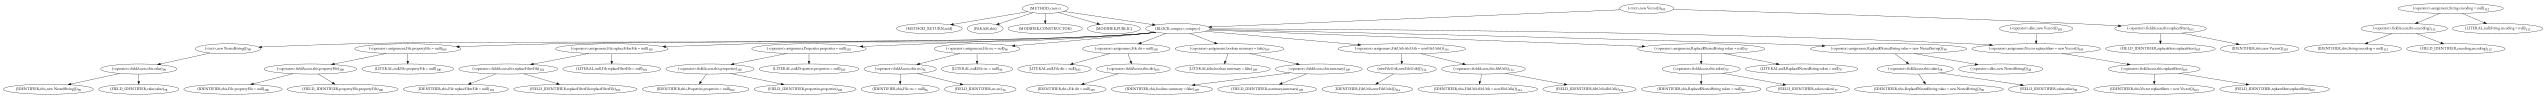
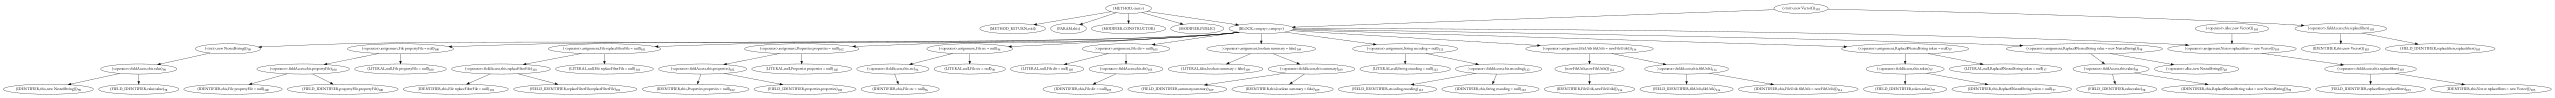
  digraph {
    fontname="EB Garamond"
    node [fontname="EB Garamond"]
    edge [fontname="EB Garamond"]
    n1 [label=<(METHOD,&lt;init&gt;)>]
    n2 [label=<(PARAM,this)>]
    n3 [label=<(BLOCK,&lt;empty&gt;,&lt;empty&gt;)>]
    n4 [label=<(MODIFIER,CONSTRUCTOR)>]
    n5 [label=<(MODIFIER,PUBLIC)>]
    n6 [label=<(METHOD_RETURN,void)>]
    n7 [label=<(&lt;operator&gt;.assignment,File src = null)<SUB>96</SUB>>]
    n8 [label=<(&lt;operator&gt;.assignment,Replace$NestedString token = null)<SUB>97</SUB>>]
    n9 [label=<(&lt;operator&gt;.assignment,Replace$NestedString value = new NestedString())<SUB>98</SUB>>]
    n10 [label=<(&lt;init&gt;,new NestedString())<SUB>98</SUB>>]
    n11 [label=<(&lt;operator&gt;.assignment,File propertyFile = null)<SUB>100</SUB>>]
    n12 [label=<(&lt;operator&gt;.assignment,File replaceFilterFile = null)<SUB>101</SUB>>]
    n13 [label=<(&lt;operator&gt;.assignment,Properties properties = null)<SUB>102</SUB>>]
    n14 [label=<(&lt;operator&gt;.assignment,Vector replacefilters = new Vector())<SUB>103</SUB>>]
    n15 [label=<(&lt;operator&gt;.assignment,File dir = null)<SUB>105</SUB>>]
    n16 [label=<(&lt;operator&gt;.assignment,boolean summary = false)<SUB>109</SUB>>]
    n17 [label=<(&lt;operator&gt;.assignment,String encoding = null)<SUB>112</SUB>>]
    n18 [label=<(&lt;operator&gt;.assignment,FileUtils fileUtils = newFileUtils())<SUB>114</SUB>>]
    n19 [label=<(&lt;operator&gt;.fieldAccess,this.src)<SUB>96</SUB>>]
    n20 [label=<(LITERAL,null,File src = null)<SUB>96</SUB>>]
    n21 [label=<(&lt;operator&gt;.fieldAccess,this.token)<SUB>97</SUB>>]
    n22 [label=<(LITERAL,null,Replace$NestedString token = null)<SUB>97</SUB>>]
    n23 [label=<(&lt;operator&gt;.fieldAccess,this.value)<SUB>98</SUB>>]
    n24 [label=<(&lt;operator&gt;.alloc,new NestedString())<SUB>48</SUB>>]
    n25 [label=<(&lt;operator&gt;.fieldAccess,this.value)<SUB>98</SUB>>]
    n26 [label=<(&lt;operator&gt;.fieldAccess,this.propertyFile)<SUB>100</SUB>>]
    n27 [label=<(LITERAL,null,File propertyFile = null)<SUB>100</SUB>>]
    n28 [label=<(&lt;operator&gt;.fieldAccess,this.replaceFilterFile)<SUB>101</SUB>>]
    n29 [label=<(LITERAL,null,File replaceFilterFile = null)<SUB>101</SUB>>]
    n30 [label=<(&lt;operator&gt;.fieldAccess,this.properties)<SUB>102</SUB>>]
    n31 [label=<(LITERAL,null,Properties properties = null)<SUB>102</SUB>>]
    n32 [label=<(&lt;operator&gt;.fieldAccess,this.replacefilters)<SUB>103</SUB>>]
    n33 [label=<(&lt;init&gt;,new Vector())<SUB>103</SUB>>]
    n34 [label=<(&lt;operator&gt;.fieldAccess,this.replacefilters)<SUB>103</SUB>>]
    n35 [label=<(&lt;operator&gt;.fieldAccess,this.dir)<SUB>105</SUB>>]
    n36 [label=<(LITERAL,null,File dir = null)<SUB>105</SUB>>]
    n37 [label=<(&lt;operator&gt;.fieldAccess,this.summary)<SUB>109</SUB>>]
    n38 [label=<(LITERAL,false,boolean summary = false)<SUB>109</SUB>>]
    n39 [label=<(&lt;operator&gt;.fieldAccess,this.encoding)<SUB>112</SUB>>]
    n40 [label=<(LITERAL,null,String encoding = null)<SUB>112</SUB>>]
    n41 [label=<(&lt;operator&gt;.fieldAccess,this.fileUtils)<SUB>114</SUB>>]
    n42 [label=<(newFileUtils,newFileUtils())<SUB>114</SUB>>]
    n43 [label=<(IDENTIFIER,this,File src = null)<SUB>96</SUB>>]
-   n44 [label=<(FIELD_IDENTIFIER,src,src)<SUB>96</SUB>>]
    n45 [label=<(IDENTIFIER,this,Replace$NestedString token = null)<SUB>97</SUB>>]
    n46 [label=<(FIELD_IDENTIFIER,token,token)<SUB>97</SUB>>]
    n47 [label=<(IDENTIFIER,this,Replace$NestedString value = new NestedString())<SUB>98</SUB>>]
    n48 [label=<(FIELD_IDENTIFIER,value,value)<SUB>98</SUB>>]
    n49 [label=<(IDENTIFIER,this,new NestedString())<SUB>98</SUB>>]
    n50 [label=<(FIELD_IDENTIFIER,value,value)<SUB>98</SUB>>]
    n51 [label=<(IDENTIFIER,this,File propertyFile = null)<SUB>100</SUB>>]
    n52 [label=<(FIELD_IDENTIFIER,propertyFile,propertyFile)<SUB>100</SUB>>]
    n53 [label=<(IDENTIFIER,this,File replaceFilterFile = null)<SUB>101</SUB>>]
    n54 [label=<(FIELD_IDENTIFIER,replaceFilterFile,replaceFilterFile)<SUB>101</SUB>>]
    n55 [label=<(IDENTIFIER,this,Properties properties = null)<SUB>102</SUB>>]
    n56 [label=<(FIELD_IDENTIFIER,properties,properties)<SUB>102</SUB>>]
    n57 [label=<(IDENTIFIER,this,Vector replacefilters = new Vector())<SUB>103</SUB>>]
    n58 [label=<(FIELD_IDENTIFIER,replacefilters,replacefilters)<SUB>103</SUB>>]
    n59 [label=<(&lt;operator&gt;.alloc,new Vector())<SUB>103</SUB>>]
    n60 [label=<(IDENTIFIER,this,new Vector())<SUB>103</SUB>>]
    n61 [label=<(FIELD_IDENTIFIER,replacefilters,replacefilters)<SUB>103</SUB>>]
    n62 [label=<(IDENTIFIER,this,File dir = null)<SUB>105</SUB>>]
    n63 [label=<(IDENTIFIER,this,boolean summary = false)<SUB>109</SUB>>]
    n64 [label=<(FIELD_IDENTIFIER,summary,summary)<SUB>109</SUB>>]
    n65 [label=<(IDENTIFIER,this,String encoding = null)<SUB>112</SUB>>]
    n66 [label=<(FIELD_IDENTIFIER,encoding,encoding)<SUB>112</SUB>>]
    n67 [label=<(IDENTIFIER,this,FileUtils fileUtils = newFileUtils())<SUB>114</SUB>>]
    n68 [label=<(FIELD_IDENTIFIER,fileUtils,fileUtils)<SUB>114</SUB>>]
    n69 [label=<(IDENTIFIER,FileUtils,newFileUtils())<SUB>114</SUB>>]
    n1 -> n2
    n1 -> n3
    n1 -> n4
    n1 -> n5
    n1 -> n6
    n3 -> n7
    n3 -> n8
    n3 -> n9
    n3 -> n10
    n3 -> n11
    n3 -> n12
    n3 -> n13
    n3 -> n14
    n3 -> n15
    n3 -> n16
+   n3 -> n17
    n3 -> n18
    n7 -> n19
    n7 -> n20
    n8 -> n21
    n8 -> n22
    n9 -> n23
    n9 -> n24
    n10 -> n25
    n11 -> n26
    n11 -> n27
    n12 -> n28
    n12 -> n29
    n13 -> n30
    n13 -> n31
    n14 -> n32
    n15 -> n35
    n15 -> n36
    n16 -> n37
    n16 -> n38
    n17 -> n39
    n17 -> n40
    n18 -> n41
    n18 -> n42
    n19 -> n43
-   n19 -> n44
    n21 -> n45
    n21 -> n46
    n23 -> n47
    n23 -> n48
    n25 -> n49
    n25 -> n50
    n26 -> n51
    n26 -> n52
    n28 -> n53
    n28 -> n54
    n30 -> n55
    n30 -> n56
    n32 -> n57
    n32 -> n58
    n33 -> n3
    n33 -> n34
    n34 -> n60
    n34 -> n61
    n35 -> n62
    n37 -> n63
    n37 -> n64
    n39 -> n65
    n39 -> n66
    n41 -> n67
    n41 -> n68
    n42 -> n69
    n59 -> n14
  }
